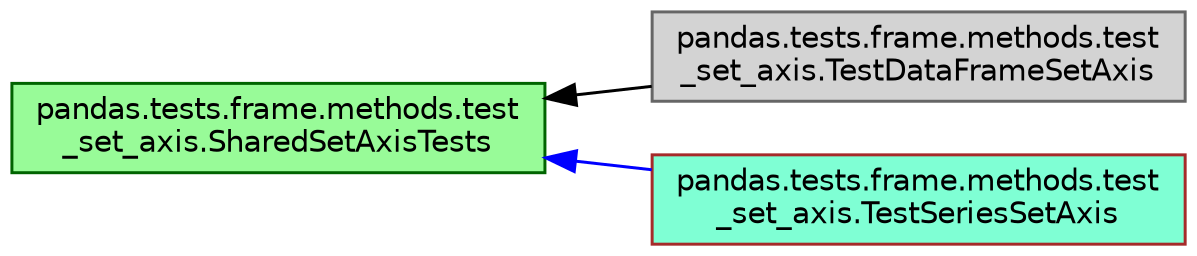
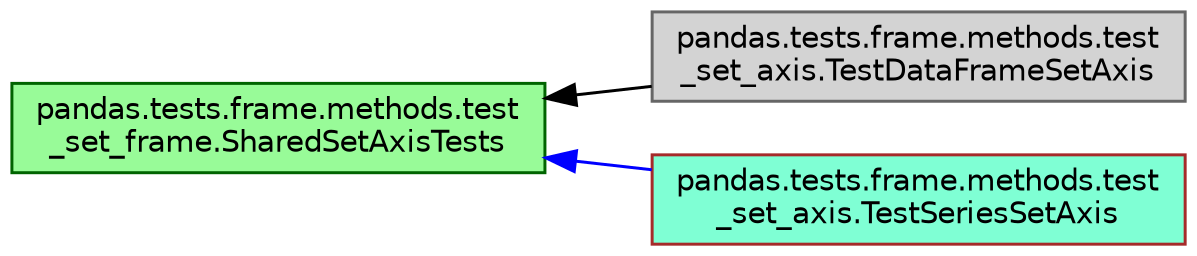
  digraph {
    rankdir=LR
    node [fontname=Helvetica fontsize=10 shape=box style=filled]
    edge [dir=back fontname=Helvetica fontsize=10 labelfontname=Helvetica labelfontsize=10 style=solid]
-   n1 [color=darkgreen fillcolor=palegreen fontcolor=black height=0.2 label="pandas.tests.frame.methods.test\l_set_axis.SharedSetAxisTests" width=0.4]
+   n1 [color=darkgreen fillcolor=palegreen fontcolor=black height=0.2 label="pandas.tests.frame.methods.test\l_set_frame.SharedSetAxisTests" width=0.4]
    n2 [color=gray40 fillcolor=lightgrey height=0.2 label="pandas.tests.frame.methods.test\l_set_axis.TestDataFrameSetAxis" width=0.4]
    n3 [color=brown fillcolor=aquamarine height=0.2 label="pandas.tests.frame.methods.test\l_set_axis.TestSeriesSetAxis" width=0.4]
    n1 -> n2 [color=black]
    n1 -> n3 [color=blue]
  }
